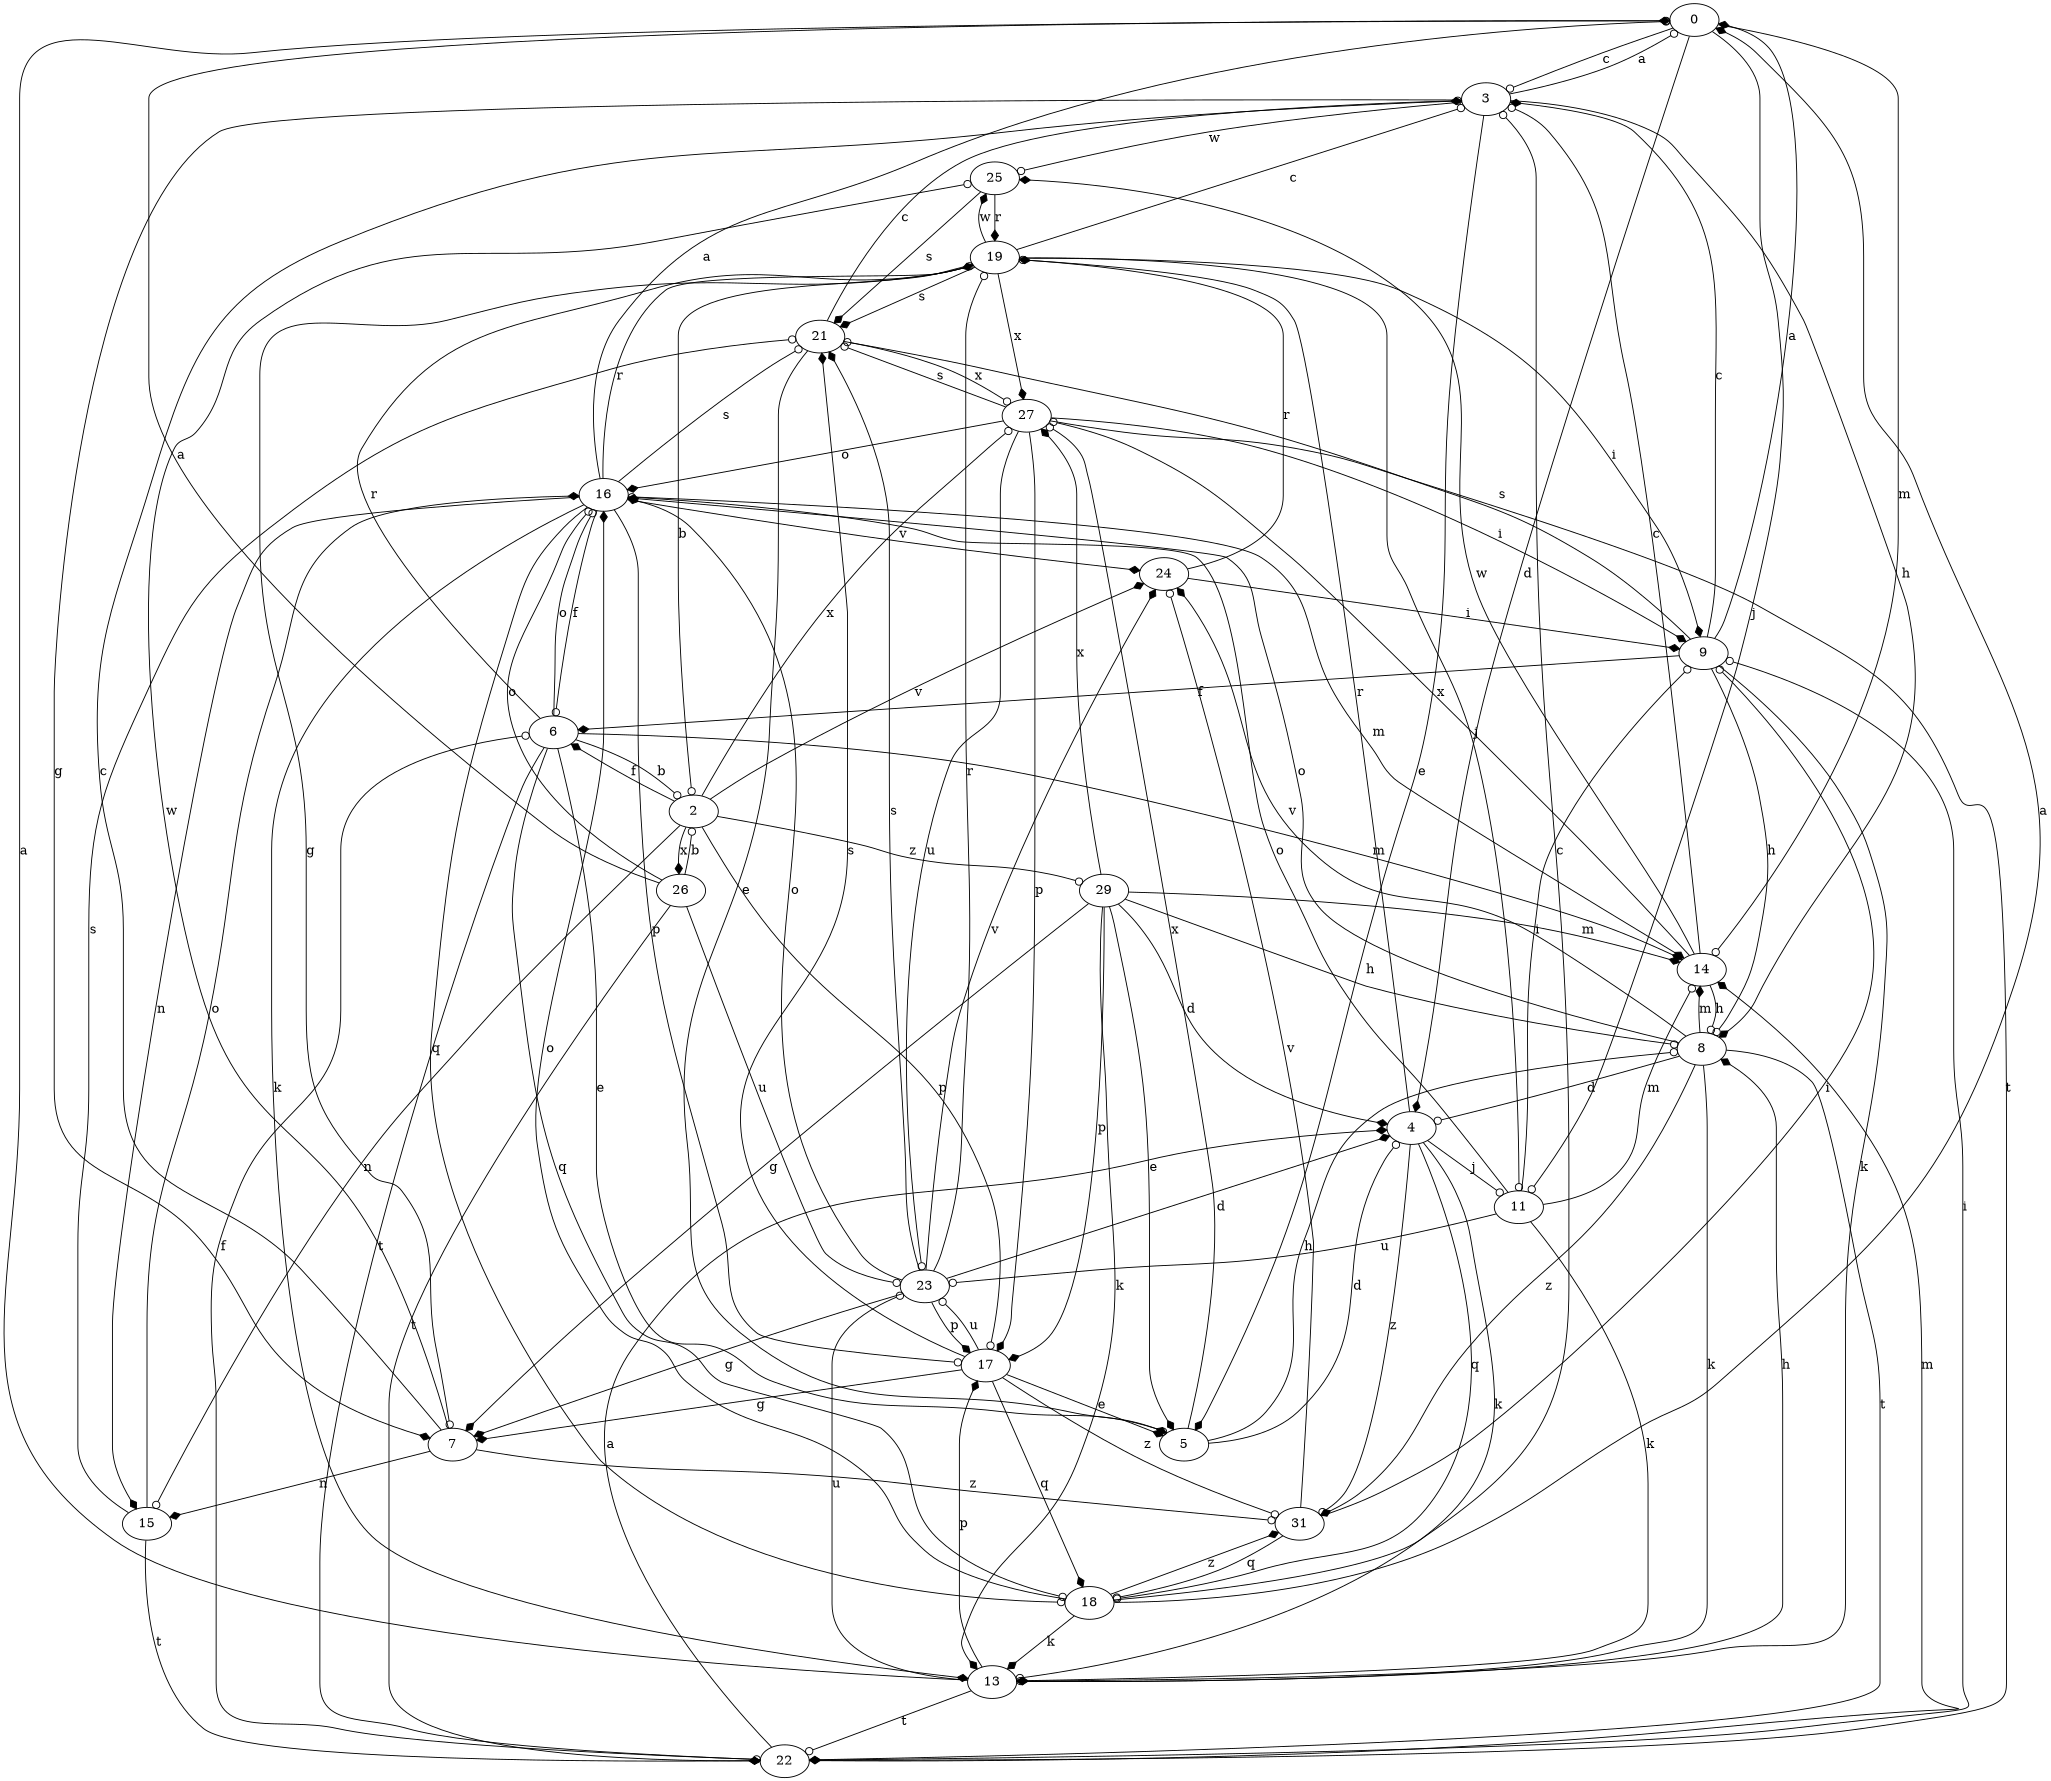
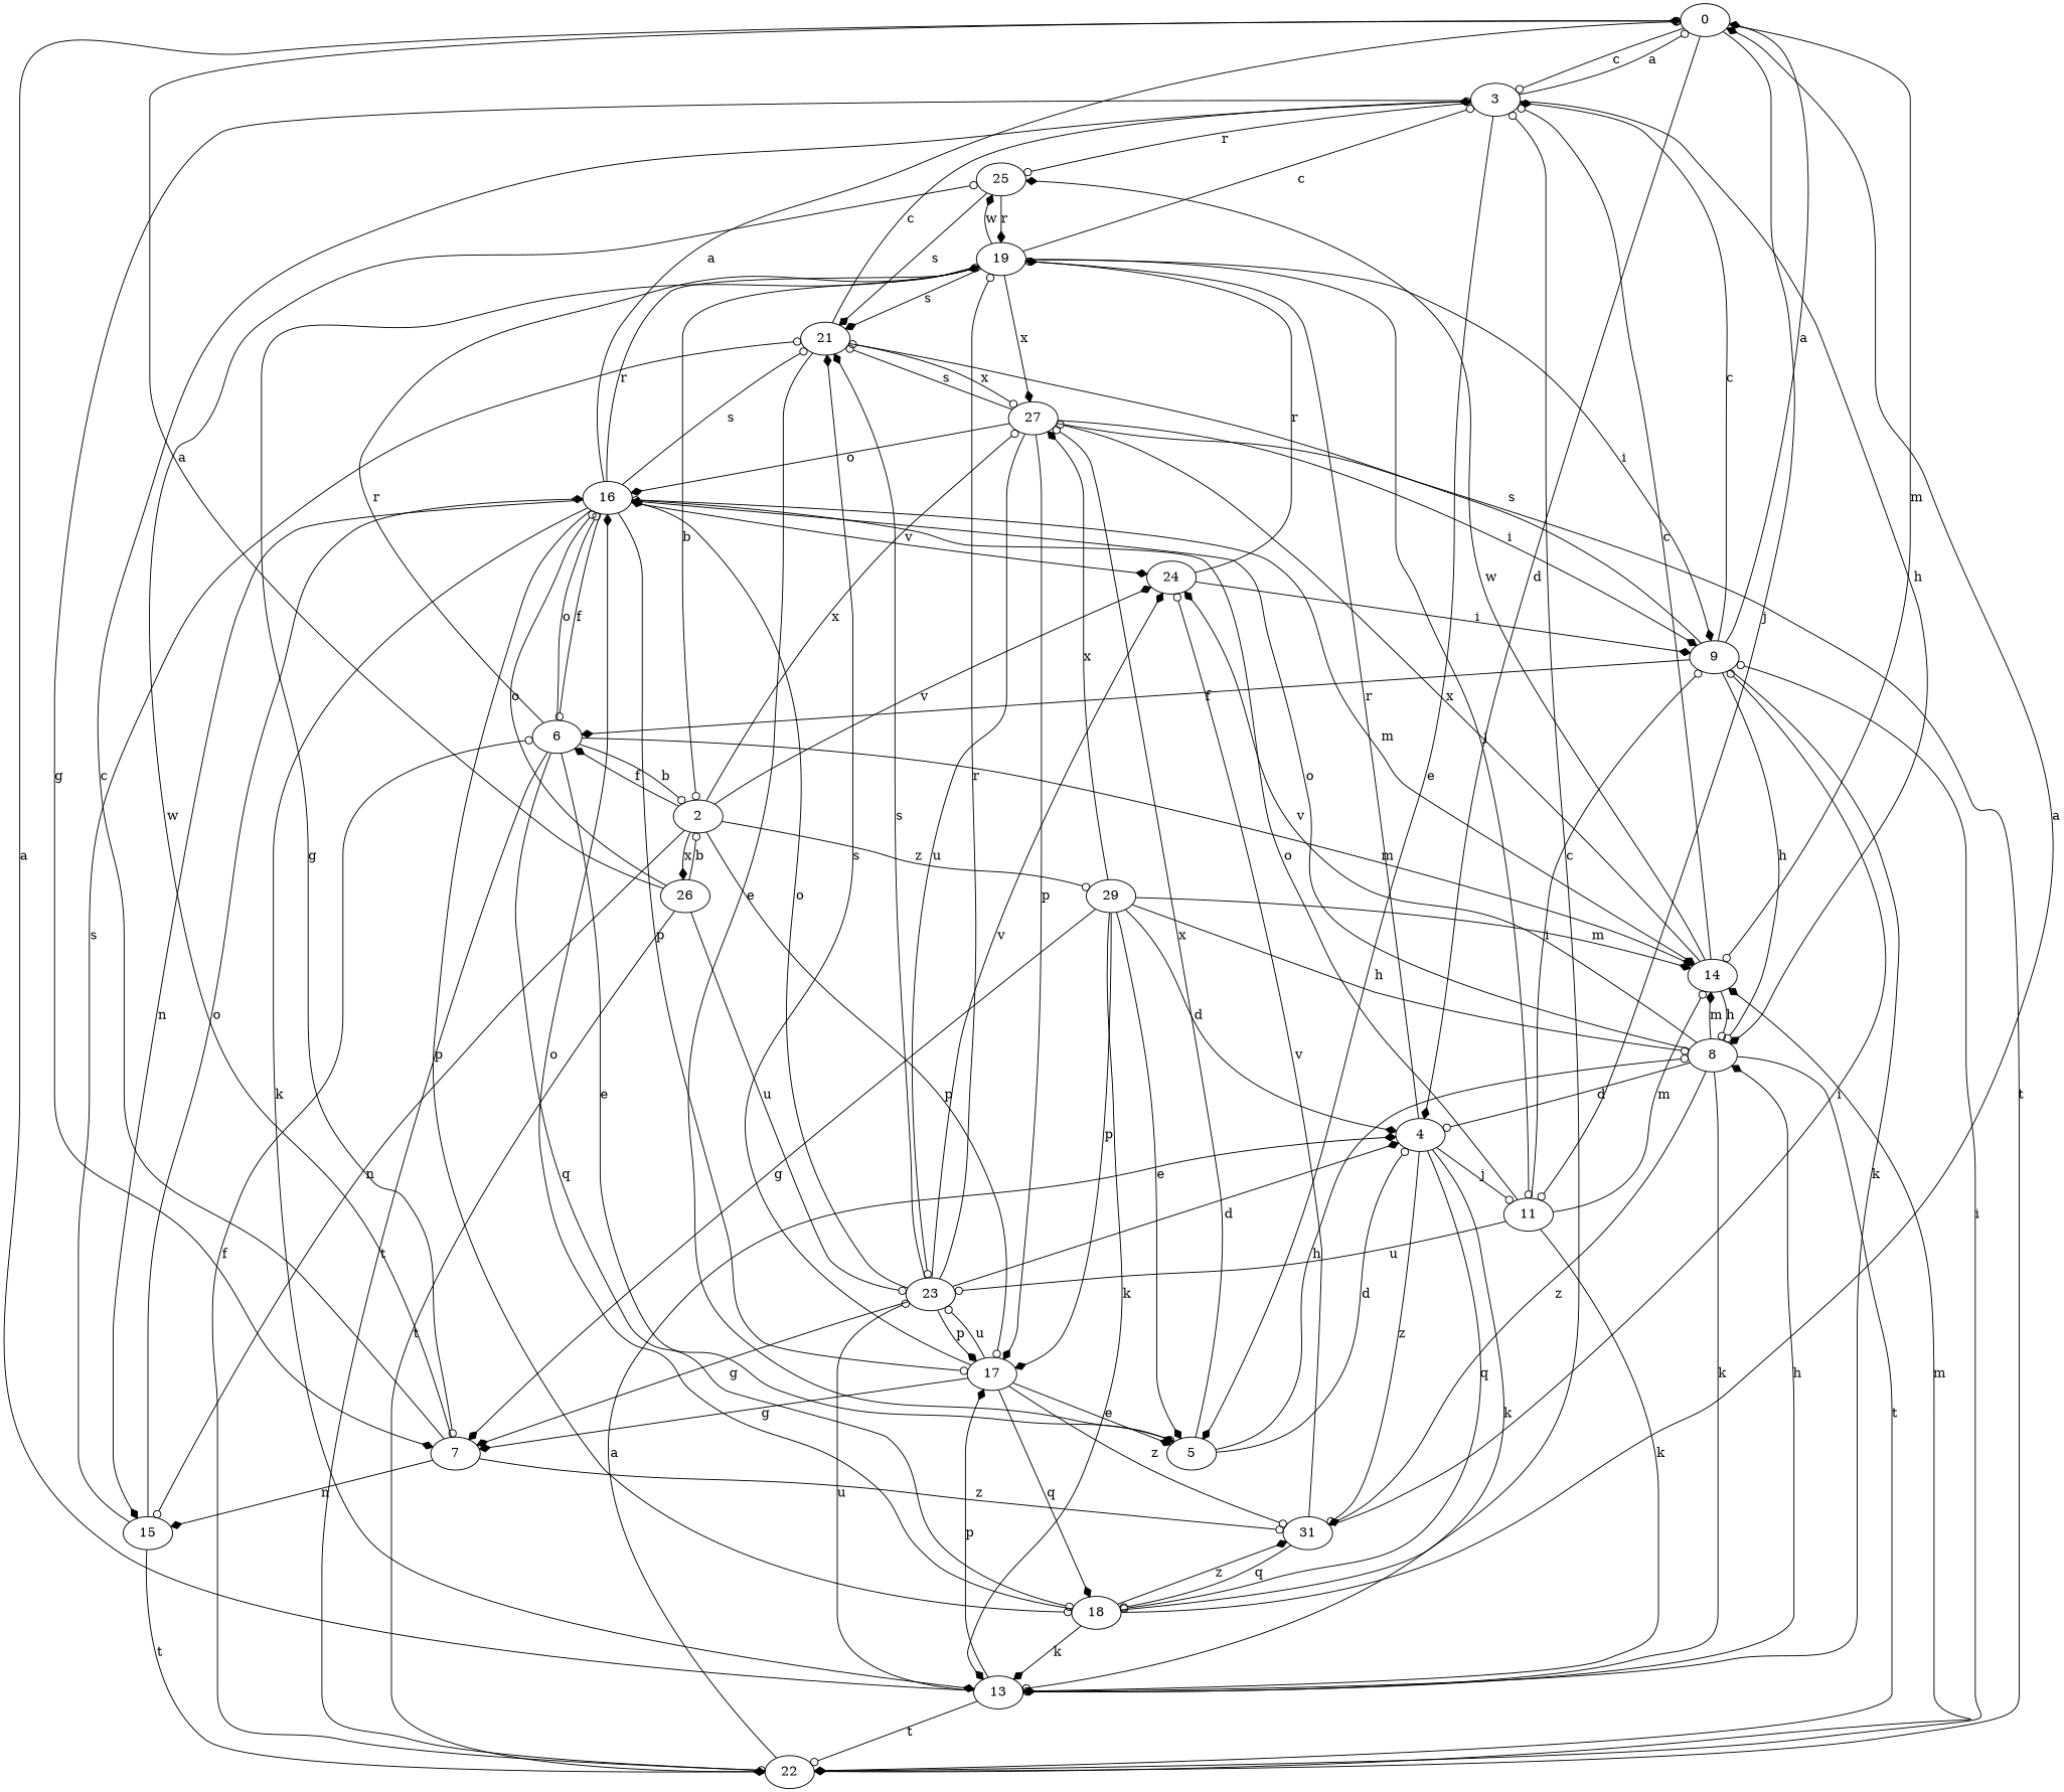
  strict digraph {
    edge [arrowhead=diamond]
    0
    3
    4
    11
    14
    5
    7
    8
    25
    13
    18
    19
    31
    16
    9
    23
    27
    2
    6
    15
    17
    24
    26
    29
    22
    21
    0 -> 3 [arrowhead=odot label=c]
    0 -> 4 [label=d]
    0 -> 11 [arrowhead=odot label=j]
    0 -> 14 [arrowhead=odot label=m]
    3 -> 0 [arrowhead=odot label=a]
    3 -> 5 [label=e]
    3 -> 7 [label=g]
    3 -> 8 [label=h]
-   3 -> 25 [arrowhead=odot label=w]
+   3 -> 25 [arrowhead=odot label=r]
    4 -> 11 [arrowhead=odot label=j]
    4 -> 13 [arrowhead=odot label=k]
    4 -> 18 [arrowhead=odot label=q]
    4 -> 19 [label=r]
    4 -> 31 [arrowhead=odot label=z]
    11 -> 14 [arrowhead=odot label=m]
    11 -> 13 [label=k]
    11 -> 16 [arrowhead=odot label=o]
    11 -> 9 [arrowhead=odot label=i]
    11 -> 23 [arrowhead=odot label=u]
    14 -> 3 [arrowhead=odot label=c]
    14 -> 8 [arrowhead=odot label=h]
    14 -> 25 [label=w]
    14 -> 27 [arrowhead=odot label=x]
    5 -> 4 [arrowhead=odot label=d]
    5 -> 8 [arrowhead=odot label=h]
    5 -> 27 [arrowhead=odot label=x]
    7 -> 3 [label=c]
    7 -> 25 [arrowhead=odot label=w]
    7 -> 31 [arrowhead=odot label=z]
    7 -> 15 [label=n]
    8 -> 4 [arrowhead=odot label=d]
    8 -> 14 [label=m]
    8 -> 13 [label=k]
    8 -> 31 [label=z]
    8 -> 16 [label=o]
    8 -> 24 [label=v]
    8 -> 22 [label=t]
    25 -> 19 [label=r]
    25 -> 21 [label=s]
    13 -> 0 [arrowhead=odot label=a]
    13 -> 8 [label=h]
    13 -> 23 [arrowhead=odot label=u]
    13 -> 17 [label=p]
    13 -> 22 [arrowhead=odot label=t]
    18 -> 0 [label=a]
    18 -> 3 [arrowhead=odot label=c]
    18 -> 13 [label=k]
    18 -> 31 [label=z]
    18 -> 16 [label=o]
    19 -> 3 [arrowhead=odot label=c]
    19 -> 11 [arrowhead=odot label=j]
    19 -> 7 [arrowhead=odot label=g]
    19 -> 25 [label=w]
    19 -> 9 [label=i]
    19 -> 27 [label=x]
    19 -> 2 [arrowhead=odot label=b]
    19 -> 21 [label=s]
    31 -> 18 [arrowhead=odot label=q]
    31 -> 9 [arrowhead=odot label=i]
    31 -> 24 [arrowhead=odot label=v]
    16 -> 0 [arrowhead=odot label=a]
    16 -> 14 [label=m]
    16 -> 13 [label=k]
-   16 -> 18 [arrowhead=odot label=q]
+   16 -> 18 [arrowhead=odot label=p]
    16 -> 19 [arrowhead=odot label=r]
    16 -> 6 [arrowhead=odot label=f]
    16 -> 15 [label=n]
    16 -> 17 [arrowhead=odot label=p]
    16 -> 24 [label=v]
    16 -> 21 [arrowhead=odot label=s]
    9 -> 0 [label=a]
    9 -> 3 [label=c]
    9 -> 8 [arrowhead=odot label=h]
    9 -> 13 [arrowhead=odot label=k]
    9 -> 6 [label=f]
    9 -> 21 [arrowhead=odot label=s]
    23 -> 4 [label=d]
    23 -> 7 [label=g]
    23 -> 19 [arrowhead=odot label=r]
    23 -> 16 [label=o]
    23 -> 17 [label=p]
    23 -> 24 [label=v]
    23 -> 21 [label=s]
    27 -> 16 [label=o]
    27 -> 9 [label=i]
    27 -> 23 [arrowhead=odot label=u]
    27 -> 17 [label=p]
    27 -> 22 [label=t]
    27 -> 21 [arrowhead=odot label=s]
    2 -> 27 [arrowhead=odot label=x]
    2 -> 6 [label=f]
    2 -> 15 [arrowhead=odot label=n]
    2 -> 17 [arrowhead=odot label=p]
    2 -> 24 [label=v]
    2 -> 26 [label=x]
    2 -> 29 [arrowhead=odot label=z]
    6 -> 14 [label=m]
    6 -> 5 [label=e]
    6 -> 18 [arrowhead=odot label=q]
    6 -> 19 [label=r]
    6 -> 16 [arrowhead=odot label=o]
    6 -> 2 [arrowhead=odot label=b]
    6 -> 22 [arrowhead=odot label=t]
    15 -> 16 [label=o]
    15 -> 22 [label=t]
    15 -> 21 [arrowhead=odot label=s]
    17 -> 5 [label=e]
    17 -> 7 [label=g]
    17 -> 18 [label=q]
    17 -> 31 [arrowhead=odot label=z]
    17 -> 23 [arrowhead=odot label=u]
    17 -> 21 [label=s]
    24 -> 19 [arrowhead=odot label=r]
    24 -> 9 [label=i]
    26 -> 0 [label=a]
    26 -> 16 [arrowhead=odot label=o]
    26 -> 23 [arrowhead=odot label=u]
    26 -> 2 [arrowhead=odot label=b]
    26 -> 22 [label=t]
    29 -> 4 [label=d]
    29 -> 14 [label=m]
    29 -> 5 [label=e]
    29 -> 7 [label=g]
    29 -> 8 [arrowhead=odot label=h]
    29 -> 13 [label=k]
    29 -> 27 [label=x]
    29 -> 17 [label=p]
    22 -> 4 [label=a]
    22 -> 14 [label=m]
    22 -> 9 [arrowhead=odot label=i]
    22 -> 6 [arrowhead=odot label=f]
    21 -> 3 [arrowhead=odot label=c]
    21 -> 5 [arrowhead=odot label=e]
    21 -> 27 [arrowhead=odot label=x]
  }
